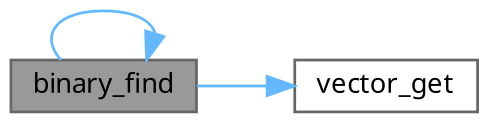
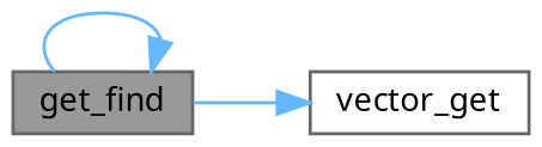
  digraph {
    rankdir=LR
    node [color=gray40 fontname=Mononoki fontsize=10 shape=box style=filled]
    edge [color=steelblue1 fontname=Mononoki fontsize=10 labelfontname=Mononoki labelfontsize=10 style=solid]
-   n1 [fillcolor=grey60 fontcolor=black height=0.2 label=binary_find width=0.4]
+   n1 [fillcolor=grey60 fontcolor=black height=0.2 label=get_find width=0.4]
    n2 [fillcolor=white height=0.2 label=vector_get width=0.4]
    n1 -> n1
    n1 -> n2
  }
